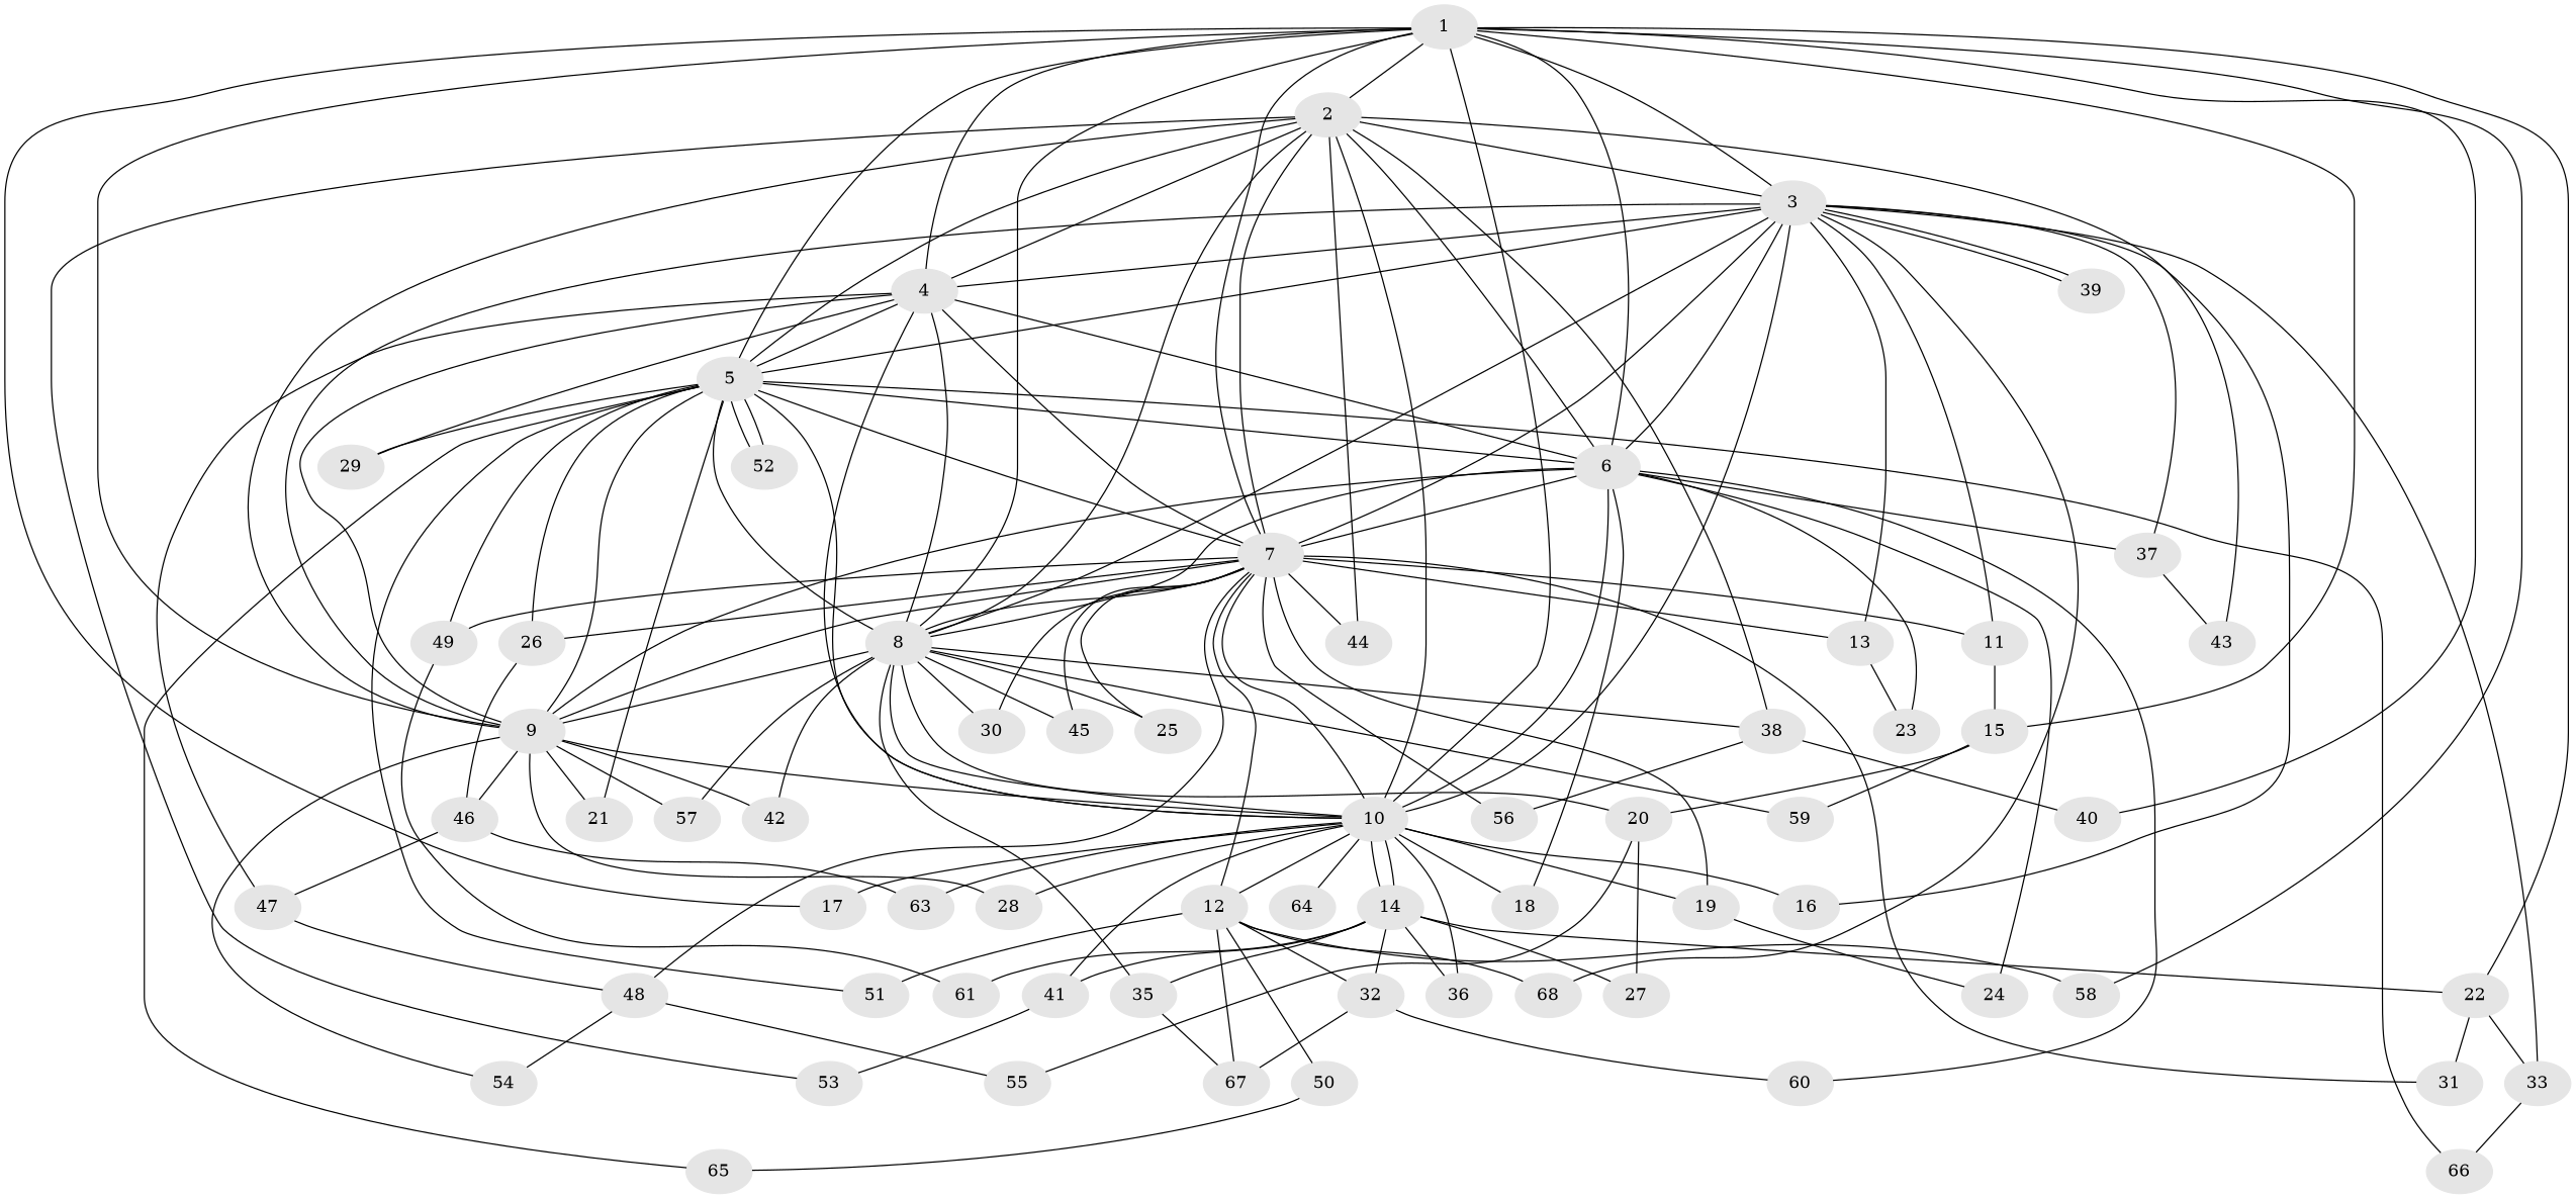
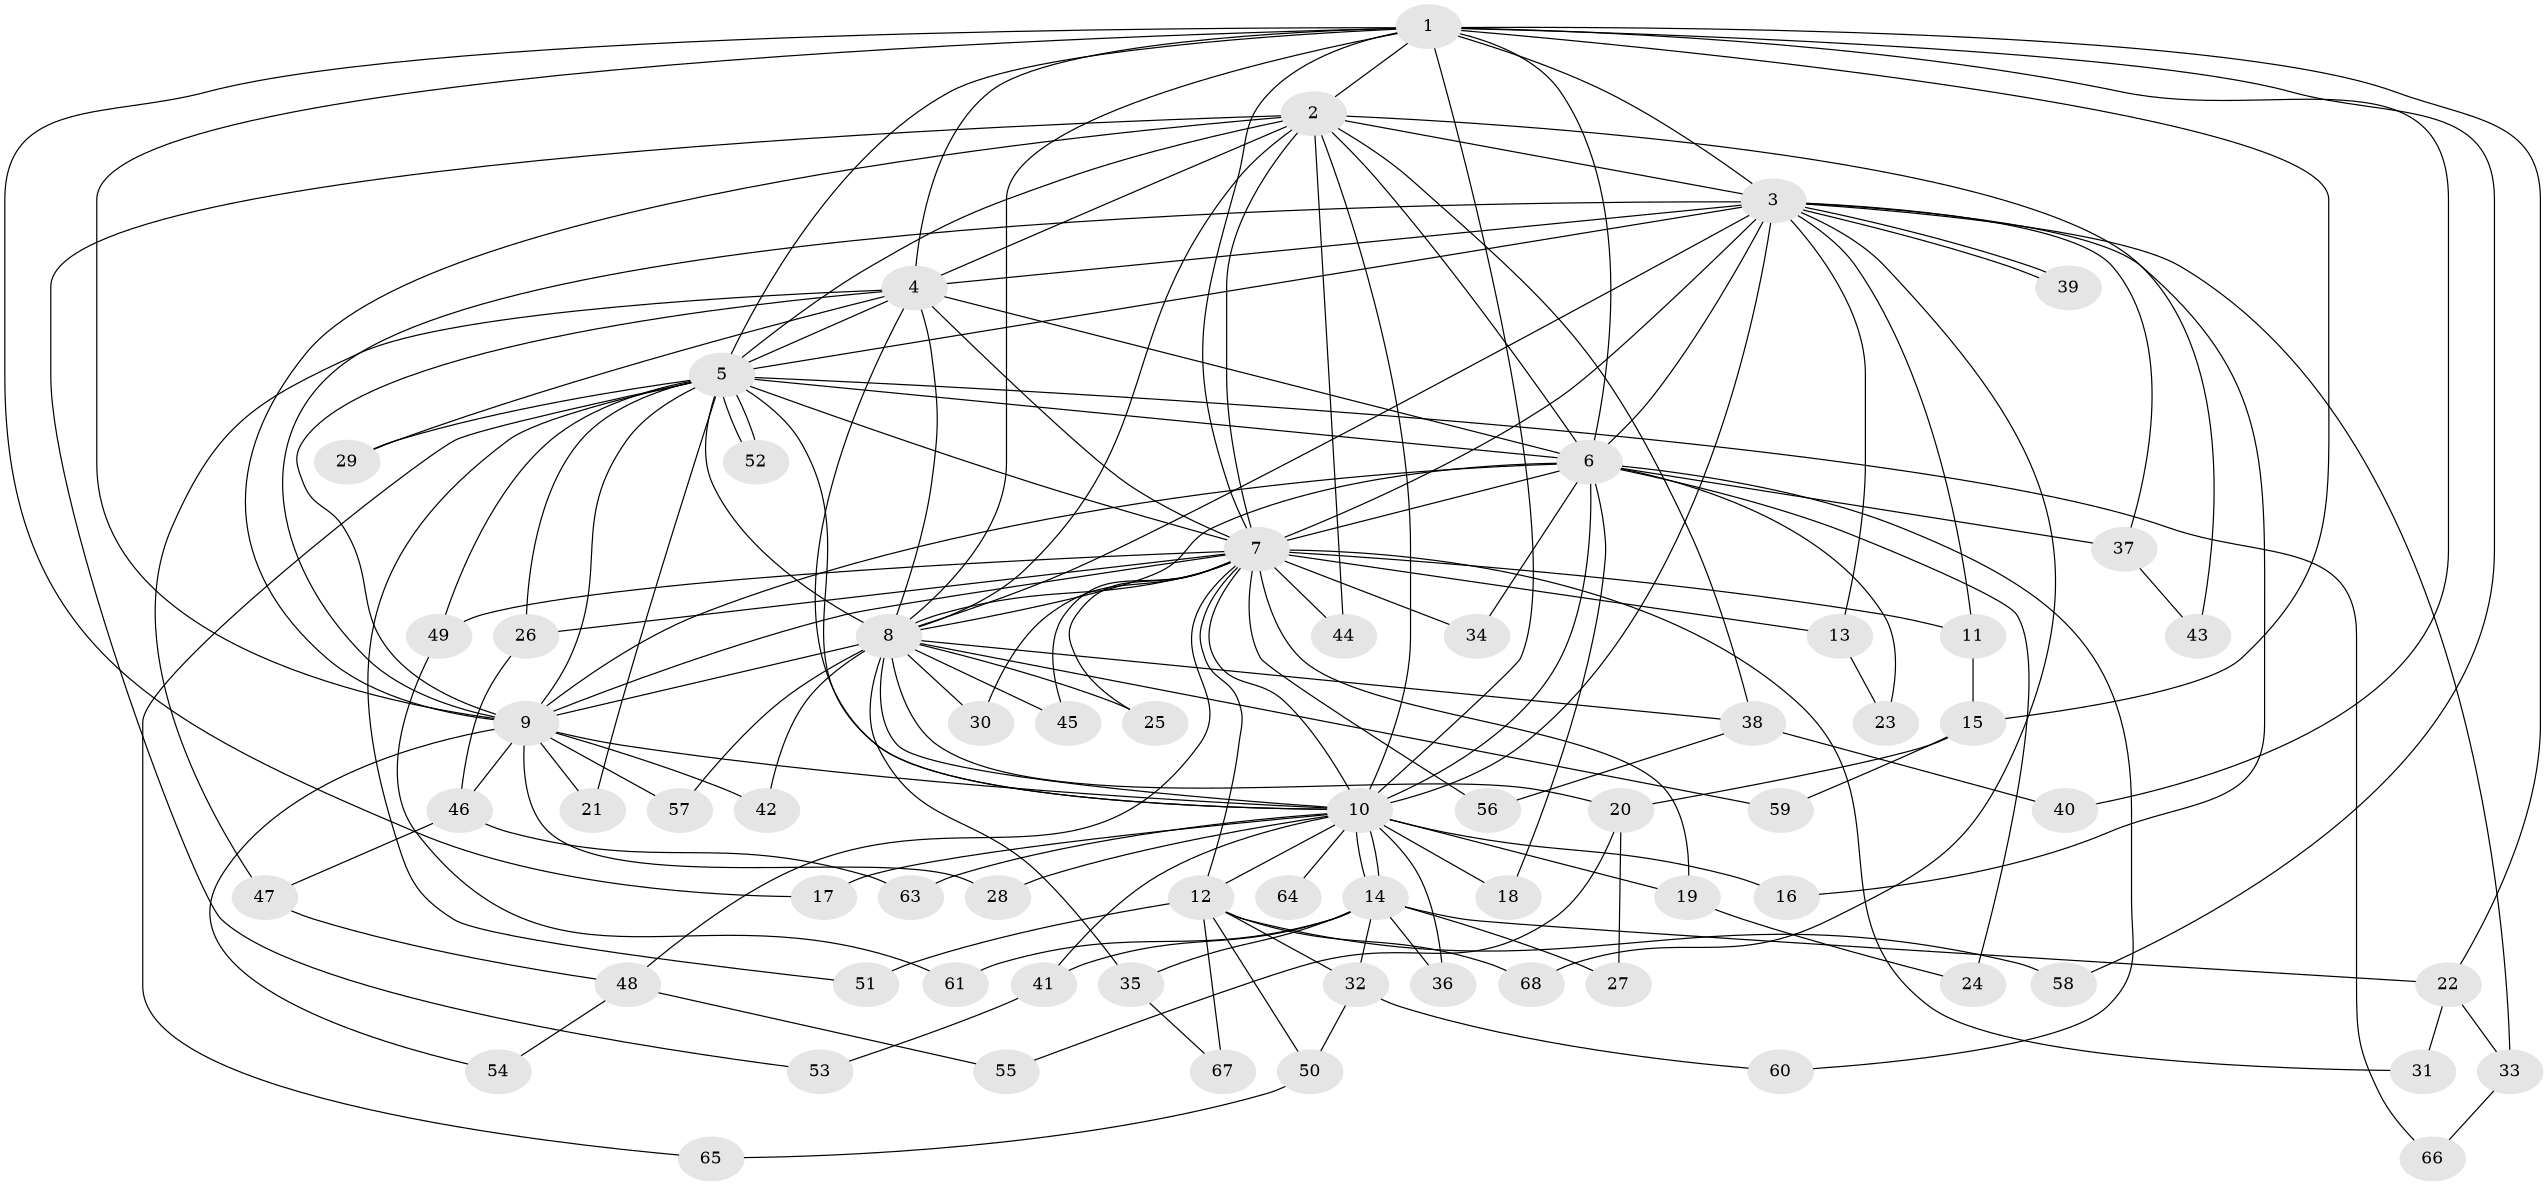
  graph {
    node [color=gray90 style=filled]
    1
    2
    3
    4
    5
    6
    7
    8
    9
    10
    15
    17
    22
    40
    58
    38
    43
    44
    53
    11
    13
    16
    33
    37
    39
    68
    29
    47
    21
    26
    49
    51
    52
    65
    66
    18
    23
    24
+   34
    60
    12
    19
    25
    30
    31
    45
    48
    56
    20
    35
    42
    57
    59
    28
    46
    54
    14
    36
    41
    63
    64
    61
    32
    50
    67
    55
    27
    1 -- 2
    1 -- 3
    1 -- 4
    1 -- 5
    1 -- 6
    1 -- 7
    1 -- 8
    1 -- 9
    1 -- 10
    1 -- 15
    1 -- 17
    1 -- 22
    1 -- 40
    1 -- 58
    2 -- 3
    2 -- 4
    2 -- 5
    2 -- 6
    2 -- 7
    2 -- 8
    2 -- 9
    2 -- 10
    2 -- 38
    2 -- 43
    2 -- 44
    2 -- 53
    3 -- 4
    3 -- 5
    3 -- 6
    3 -- 7
    3 -- 8
    3 -- 9
    3 -- 10
    3 -- 11
    3 -- 13
    3 -- 16
    3 -- 33
    3 -- 37
    3 -- 39
    3 -- 39
    3 -- 68
    4 -- 5
    4 -- 6
    4 -- 7
    4 -- 8
    4 -- 9
    4 -- 10
    4 -- 29
    4 -- 47
    5 -- 6
    5 -- 7
    5 -- 8
    5 -- 9
    5 -- 10
    5 -- 29
    5 -- 21
    5 -- 26
    5 -- 49
    5 -- 51
    5 -- 52
    5 -- 52
    5 -- 65
    5 -- 66
    6 -- 7
    6 -- 8
    6 -- 9
    6 -- 10
    6 -- 37
    6 -- 18
    6 -- 23
    6 -- 24
+   6 -- 34
    6 -- 60
    7 -- 8
    7 -- 9
    7 -- 10
    7 -- 44
    7 -- 11
    7 -- 13
    7 -- 26
    7 -- 49
+   7 -- 34
    7 -- 12
    7 -- 19
    7 -- 25
    7 -- 30
    7 -- 31
    7 -- 45
    7 -- 48
    7 -- 56
    8 -- 9
    8 -- 10
    8 -- 38
    8 -- 25
    8 -- 30
    8 -- 45
    8 -- 20
    8 -- 35
    8 -- 42
    8 -- 57
    8 -- 59
    9 -- 10
    9 -- 21
    9 -- 42
    9 -- 57
    9 -- 28
    9 -- 46
    9 -- 54
    10 -- 17
    10 -- 16
    10 -- 18
    10 -- 12
    10 -- 19
    10 -- 28
    10 -- 14
    10 -- 14
    10 -- 36
    10 -- 41
    10 -- 63
    10 -- 64
    15 -- 20
    15 -- 59
    22 -- 33
    22 -- 31
    38 -- 40
    38 -- 56
    11 -- 15
    13 -- 23
    33 -- 66
    37 -- 43
    47 -- 48
    26 -- 46
    49 -- 61
    12 -- 58
    12 -- 68
    12 -- 51
    12 -- 32
    12 -- 50
    12 -- 67
    19 -- 24
    48 -- 54
    48 -- 55
    20 -- 55
    20 -- 27
    35 -- 67
    46 -- 47
    46 -- 63
    14 -- 22
    14 -- 35
    14 -- 36
    14 -- 41
    14 -- 61
    14 -- 32
    14 -- 27
    41 -- 53
    32 -- 60
-   32 -- 67
+   32 -- 50
    50 -- 65
  }
